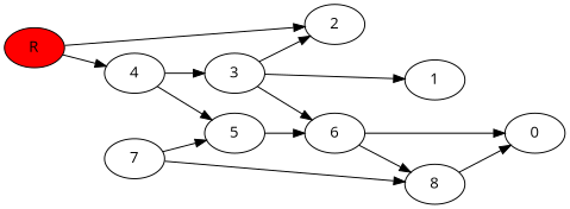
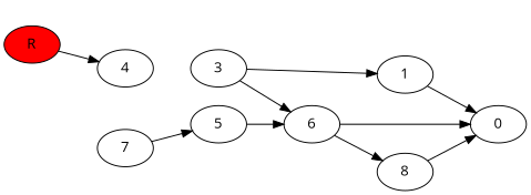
  digraph {
    fontname="Open Sans"
    rankdir=LR
    node [fontname="Open Sans"]
    edge [fontname="Open Sans"]
    n1 [label=0]
    1
    3
-   2
    6
    8
    4
    5
    7
    R [fillcolor="#ff0000" style=filled]
+   1 -> n1
    3 -> 1
-   3 -> 2
    3 -> 6
    6 -> n1
    6 -> 8
    8 -> n1
-   4 -> 3
-   4 -> 5
    5 -> 6
-   7 -> 8
    7 -> 5
-   R -> 2
    R -> 4
  }
